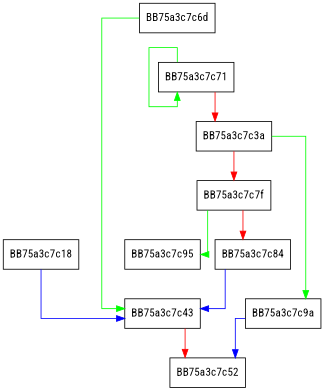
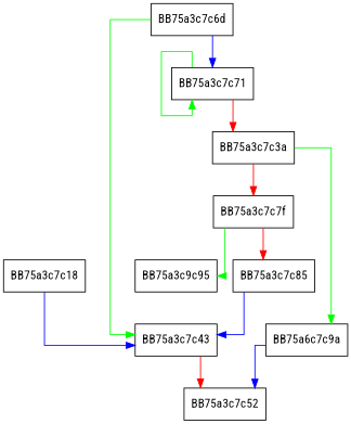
  digraph {
    fontname="Roboto Condensed"
    splines=ortho
    node [fontname="Roboto Condensed" shape=box]
    edge [color=blue fontname="Roboto Condensed"]
    BB75a3c7c18
    BB75a3c7c43
    BB75a3c7c52
    BB75a3c7c6d
    BB75a3c7c71
    n6 [label=BB75a3c7c3a]
-   BB75a3c7c9a
+   BB75a3c7c9a [label=BB75a6c7c9a]
    BB75a3c7c7f
-   BB75a3c7c95
-   BB75a3c7c84
+   BB75a3c7c95 [label=BB75a3c9c95]
+   BB75a3c7c84 [label=BB75a3c7c85]
    BB75a3c7c18 -> BB75a3c7c43
    BB75a3c7c43 -> BB75a3c7c52 [color=red]
    BB75a3c7c6d -> BB75a3c7c43 [color=green]
+   BB75a3c7c6d -> BB75a3c7c71
    BB75a3c7c71 -> BB75a3c7c71 [color=green]
    BB75a3c7c71 -> n6 [color=red]
    n6 -> BB75a3c7c9a [color=green]
    n6 -> BB75a3c7c7f [color=red]
    BB75a3c7c9a -> BB75a3c7c52
    BB75a3c7c7f -> BB75a3c7c95 [color=green]
    BB75a3c7c7f -> BB75a3c7c84 [color=red]
    BB75a3c7c84 -> BB75a3c7c43
  }
